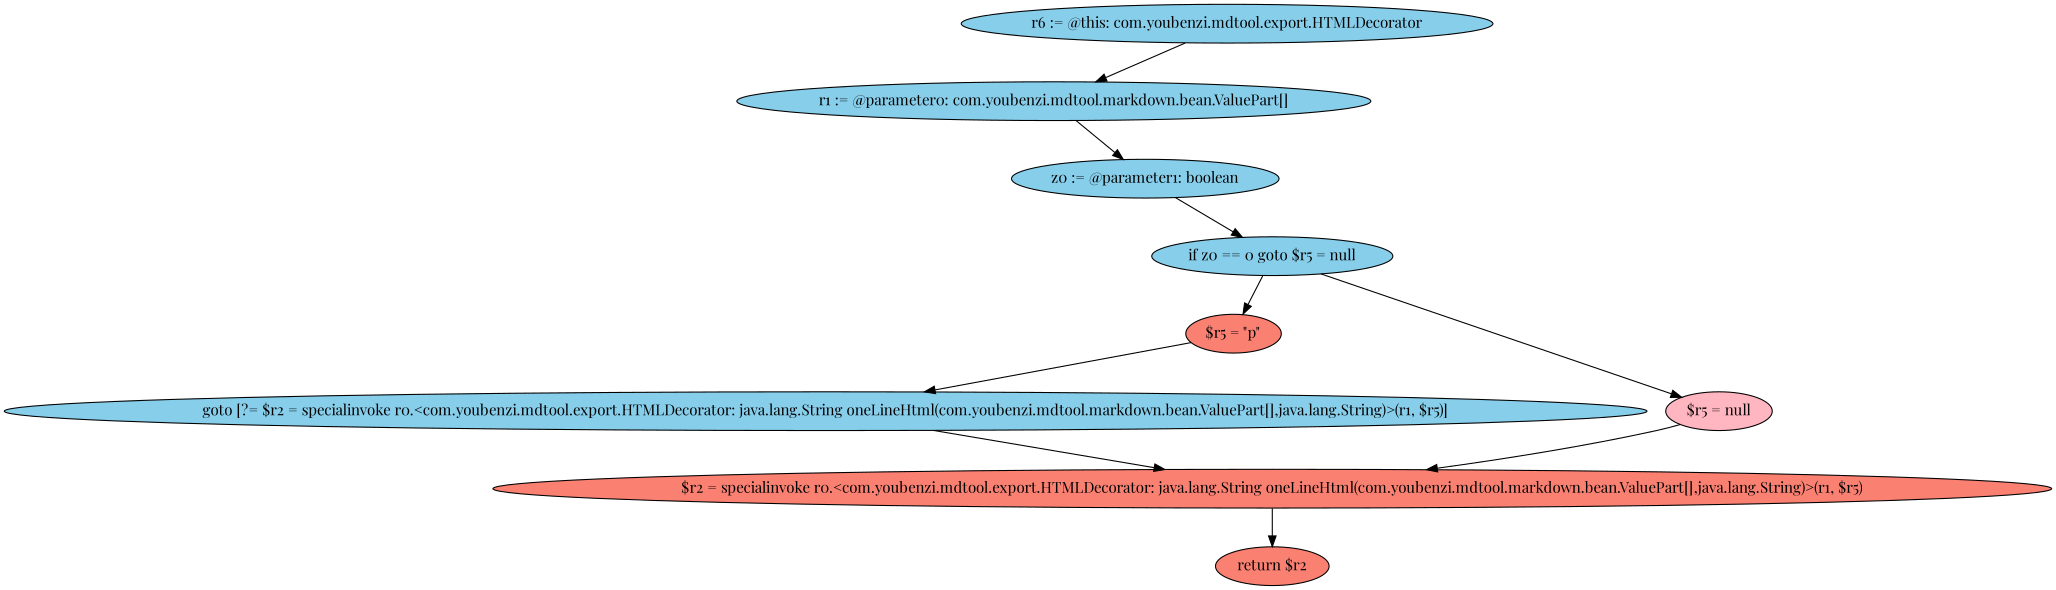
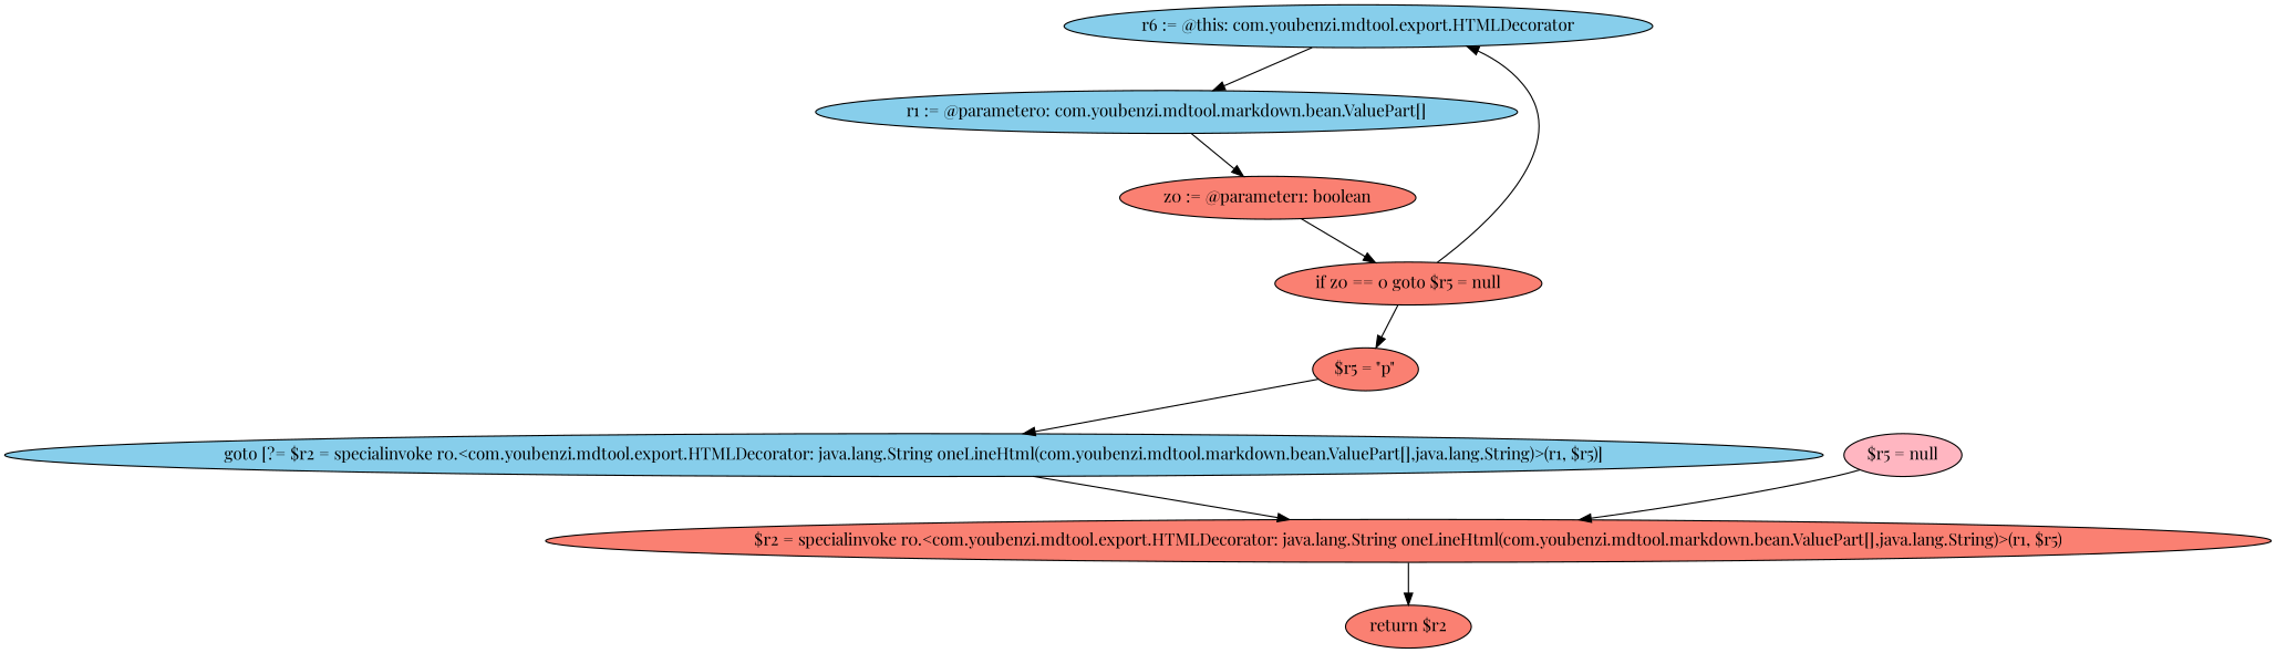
  digraph {
    fontname="Playfair Display"
    node [fillcolor=skyblue fontname="Playfair Display" style=filled]
    edge [fontname="Playfair Display"]
    n1 [label="r6 := @this: com.youbenzi.mdtool.export.HTMLDecorator"]
    "r1 := @parameter0: com.youbenzi.mdtool.markdown.bean.ValuePart[]"
-   "z0 := @parameter1: boolean"
-   "if z0 == 0 goto $r5 = null"
+   "z0 := @parameter1: boolean" [fillcolor=salmon]
+   "if z0 == 0 goto $r5 = null" [fillcolor=salmon]
    "$r5 = \"p\"" [fillcolor=salmon]
    "$r5 = null" [fillcolor=lightpink]
    "goto [?= $r2 = specialinvoke r0.<com.youbenzi.mdtool.export.HTMLDecorator: java.lang.String oneLineHtml(com.youbenzi.mdtool.markdown.bean.ValuePart[],java.lang.String)>(r1, $r5)]"
    "$r2 = specialinvoke r0.<com.youbenzi.mdtool.export.HTMLDecorator: java.lang.String oneLineHtml(com.youbenzi.mdtool.markdown.bean.ValuePart[],java.lang.String)>(r1, $r5)" [fillcolor=salmon]
    "return $r2" [fillcolor=salmon]
    n1 -> "r1 := @parameter0: com.youbenzi.mdtool.markdown.bean.ValuePart[]"
    "r1 := @parameter0: com.youbenzi.mdtool.markdown.bean.ValuePart[]" -> "z0 := @parameter1: boolean"
    "z0 := @parameter1: boolean" -> "if z0 == 0 goto $r5 = null"
    "if z0 == 0 goto $r5 = null" -> "$r5 = \"p\""
-   "if z0 == 0 goto $r5 = null" -> "$r5 = null"
+   "if z0 == 0 goto $r5 = null" -> n1
    "$r5 = \"p\"" -> "goto [?= $r2 = specialinvoke r0.<com.youbenzi.mdtool.export.HTMLDecorator: java.lang.String oneLineHtml(com.youbenzi.mdtool.markdown.bean.ValuePart[],java.lang.String)>(r1, $r5)]"
    "$r5 = null" -> "$r2 = specialinvoke r0.<com.youbenzi.mdtool.export.HTMLDecorator: java.lang.String oneLineHtml(com.youbenzi.mdtool.markdown.bean.ValuePart[],java.lang.String)>(r1, $r5)"
    "goto [?= $r2 = specialinvoke r0.<com.youbenzi.mdtool.export.HTMLDecorator: java.lang.String oneLineHtml(com.youbenzi.mdtool.markdown.bean.ValuePart[],java.lang.String)>(r1, $r5)]" -> "$r2 = specialinvoke r0.<com.youbenzi.mdtool.export.HTMLDecorator: java.lang.String oneLineHtml(com.youbenzi.mdtool.markdown.bean.ValuePart[],java.lang.String)>(r1, $r5)"
    "$r2 = specialinvoke r0.<com.youbenzi.mdtool.export.HTMLDecorator: java.lang.String oneLineHtml(com.youbenzi.mdtool.markdown.bean.ValuePart[],java.lang.String)>(r1, $r5)" -> "return $r2"
  }
